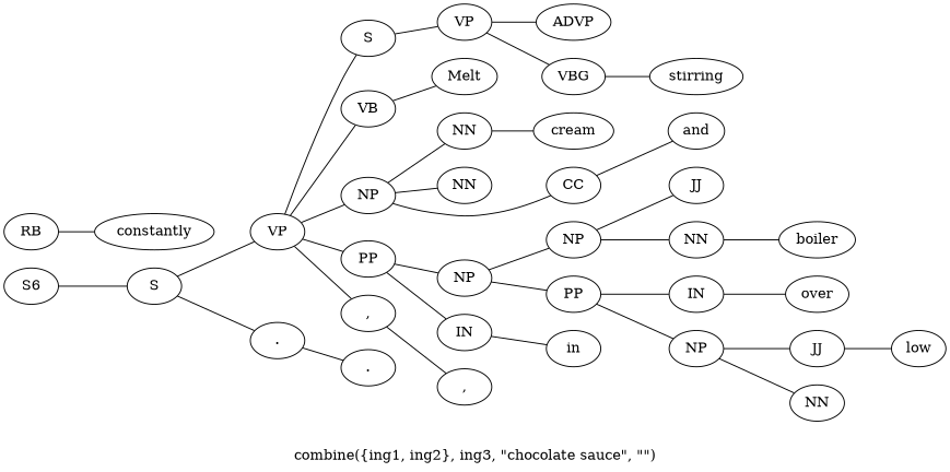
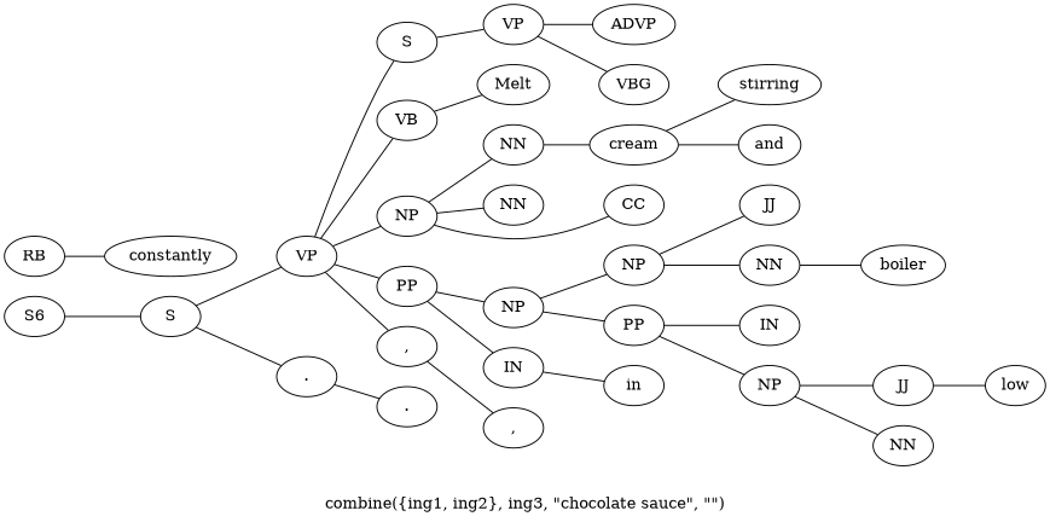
  graph {
    label="combine({ing1, ing2}, ing3, \"chocolate sauce\", \"\")"
    rankdir=LR
    n1 [label=S6]
    n2 [label=S]
    n3 [label=VP]
    n4 [label="."]
    n5 [label=VB]
    n6 [label=NP]
    n7 [label=PP]
    n8 [label=","]
    n9 [label=S]
    n10 [label="."]
    n11 [label=Melt]
    n12 [label=NN]
    n13 [label=CC]
    n14 [label=NN]
    n15 [label=IN]
    n16 [label=NP]
    n17 [label=","]
    n18 [label=VP]
    n19 [label=and]
    n20 [label=cream]
    n21 [label=in]
    n22 [label=NP]
    n23 [label=PP]
    n24 [label=JJ]
    n25 [label=NN]
    n26 [label=IN]
    n27 [label=NP]
    n28 [label=boiler]
-   n29 [label=over]
    n30 [label=JJ]
    n31 [label=NN]
    n32 [label=low]
    n33 [label=VBG]
    n34 [label=ADVP]
    n35 [label=stirring]
    n36 [label=RB]
    n37 [label=constantly]
    n1 -- n2
    n2 -- n3
    n2 -- n4
    n3 -- n5
    n3 -- n6
    n3 -- n7
    n3 -- n8
    n3 -- n9
    n4 -- n10
    n5 -- n11
    n6 -- n12
    n6 -- n13
    n6 -- n14
    n7 -- n15
    n7 -- n16
    n8 -- n17
    n9 -- n18
-   n13 -- n19
+   n20 -- n19
    n14 -- n20
    n15 -- n21
    n16 -- n22
    n16 -- n23
    n18 -- n33
    n18 -- n34
    n22 -- n24
    n22 -- n25
    n23 -- n26
    n23 -- n27
    n25 -- n28
-   n26 -- n29
    n27 -- n30
    n27 -- n31
    n30 -- n32
-   n33 -- n35
+   n20 -- n35
    n36 -- n37
  }
